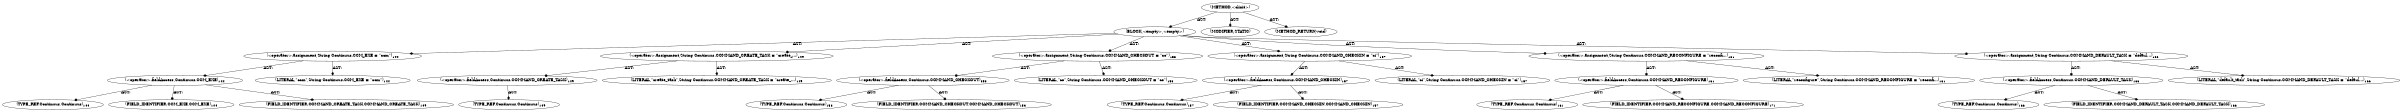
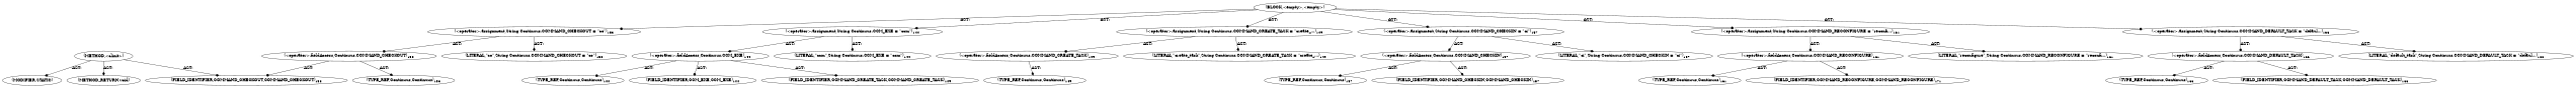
  digraph {
    edge [arrowhead=diamond]
    n1 [label=<(METHOD,&lt;clinit&gt;)>]
    n2 [label=<(BLOCK,&lt;empty&gt;,&lt;empty&gt;)>]
    n3 [label=<(MODIFIER,STATIC)>]
    n4 [label=<(METHOD_RETURN,void)>]
    n5 [label=<(&lt;operator&gt;.assignment,String Continuus.CCM_EXE = &quot;ccm&quot;)<SUB>144</SUB>>]
    n6 [label=<(&lt;operator&gt;.assignment,String Continuus.COMMAND_CREATE_TASK = &quot;create_...)<SUB>149</SUB>>]
    n7 [label=<(&lt;operator&gt;.assignment,String Continuus.COMMAND_CHECKOUT = &quot;co&quot;)<SUB>153</SUB>>]
    n8 [label=<(&lt;operator&gt;.assignment,String Continuus.COMMAND_CHECKIN = &quot;ci&quot;)<SUB>157</SUB>>]
    n9 [label=<(&lt;operator&gt;.assignment,String Continuus.COMMAND_RECONFIGURE = &quot;reconfi...)<SUB>161</SUB>>]
    n10 [label=<(&lt;operator&gt;.assignment,String Continuus.COMMAND_DEFAULT_TASK = &quot;defaul...)<SUB>166</SUB>>]
    n11 [label=<(&lt;operator&gt;.fieldAccess,Continuus.CCM_EXE)<SUB>144</SUB>>]
    n12 [label=<(LITERAL,&quot;ccm&quot;,String Continuus.CCM_EXE = &quot;ccm&quot;)<SUB>144</SUB>>]
    n13 [label=<(&lt;operator&gt;.fieldAccess,Continuus.COMMAND_CREATE_TASK)<SUB>149</SUB>>]
    n14 [label=<(LITERAL,&quot;create_task&quot;,String Continuus.COMMAND_CREATE_TASK = &quot;create_...)<SUB>149</SUB>>]
-   n15 [label=<(&lt;operator&gt;.fieldAccess,Continuus.COMMAND_CHECKOUT)<SUB>353</SUB>>]
+   n15 [label=<(&lt;operator&gt;.fieldAccess,Continuus.COMMAND_CHECKOUT)<SUB>153</SUB>>]
    n16 [label=<(LITERAL,&quot;co&quot;,String Continuus.COMMAND_CHECKOUT = &quot;co&quot;)<SUB>153</SUB>>]
    n17 [label=<(&lt;operator&gt;.fieldAccess,Continuus.COMMAND_CHECKIN)<SUB>157</SUB>>]
    n18 [label=<(LITERAL,&quot;ci&quot;,String Continuus.COMMAND_CHECKIN = &quot;ci&quot;)<SUB>157</SUB>>]
    n19 [label=<(&lt;operator&gt;.fieldAccess,Continuus.COMMAND_RECONFIGURE)<SUB>161</SUB>>]
    n20 [label=<(LITERAL,&quot;reconfigure&quot;,String Continuus.COMMAND_RECONFIGURE = &quot;reconfi...)<SUB>161</SUB>>]
    n21 [label=<(&lt;operator&gt;.fieldAccess,Continuus.COMMAND_DEFAULT_TASK)<SUB>166</SUB>>]
    n22 [label=<(LITERAL,&quot;default_task&quot;,String Continuus.COMMAND_DEFAULT_TASK = &quot;defaul...)<SUB>166</SUB>>]
    n23 [label=<(TYPE_REF,Continuus,Continuus)<SUB>144</SUB>>]
    n24 [label=<(FIELD_IDENTIFIER,CCM_EXE,CCM_EXE)<SUB>144</SUB>>]
    n25 [label=<(FIELD_IDENTIFIER,COMMAND_CREATE_TASK,COMMAND_CREATE_TASK)<SUB>149</SUB>>]
    n26 [label=<(TYPE_REF,Continuus,Continuus)<SUB>149</SUB>>]
    n27 [label=<(TYPE_REF,Continuus,Continuus)<SUB>153</SUB>>]
    n28 [label=<(FIELD_IDENTIFIER,COMMAND_CHECKOUT,COMMAND_CHECKOUT)<SUB>153</SUB>>]
    n29 [label=<(TYPE_REF,Continuus,Continuus)<SUB>157</SUB>>]
    n30 [label=<(FIELD_IDENTIFIER,COMMAND_CHECKIN,COMMAND_CHECKIN)<SUB>157</SUB>>]
    n31 [label=<(TYPE_REF,Continuus,Continuus)<SUB>161</SUB>>]
    n32 [label=<(FIELD_IDENTIFIER,COMMAND_RECONFIGURE,COMMAND_RECONFIGURE)<SUB>171</SUB>>]
    n33 [label=<(TYPE_REF,Continuus,Continuus)<SUB>166</SUB>>]
    n34 [label=<(FIELD_IDENTIFIER,COMMAND_DEFAULT_TASK,COMMAND_DEFAULT_TASK)<SUB>166</SUB>>]
-   n1 -> n2 [label="AST: "]
+   n1 -> n28 [label="AST: "]
    n1 -> n3 [label="AST: "]
    n1 -> n4 [label="AST: "]
    n2 -> n5 [label="AST: "]
    n2 -> n6 [arrowhead=dot label="AST: "]
    n2 -> n7 [arrowhead=dot label="AST: "]
    n2 -> n8 [label="AST: "]
    n2 -> n9 [arrowhead=dot label="AST: "]
    n2 -> n10 [arrowhead=dot label="AST: "]
    n5 -> n11 [label="AST: "]
    n5 -> n12 [label="AST: "]
    n6 -> n13 [arrowhead=dot label="AST: "]
    n6 -> n14 [label="AST: "]
    n7 -> n15 [arrowhead=dot label="AST: "]
    n7 -> n16 [label="AST: "]
    n8 -> n17 [label="AST: "]
    n8 -> n18 [label="AST: "]
    n9 -> n19 [arrowhead=dot label="AST: "]
    n9 -> n20 [label="AST: "]
    n10 -> n21 [arrowhead=dot label="AST: "]
    n10 -> n22 [label="AST: "]
    n11 -> n23 [arrowhead=dot label="AST: "]
    n11 -> n24 [arrowhead=dot label="AST: "]
    n11 -> n25 [label="AST: "]
    n13 -> n26 [label="AST: "]
    n15 -> n27 [label="AST: "]
    n15 -> n28 [arrowhead=dot label="AST: "]
    n17 -> n29 [label="AST: "]
    n17 -> n30 [label="AST: "]
    n19 -> n31 [label="AST: "]
    n19 -> n32 [label="AST: "]
    n21 -> n33 [label="AST: "]
    n21 -> n34 [label="AST: "]
  }
